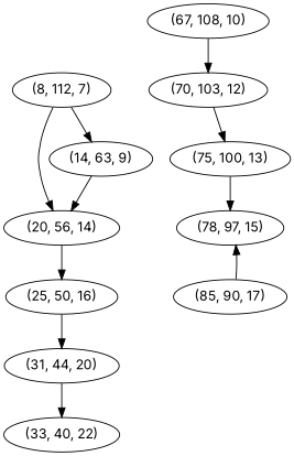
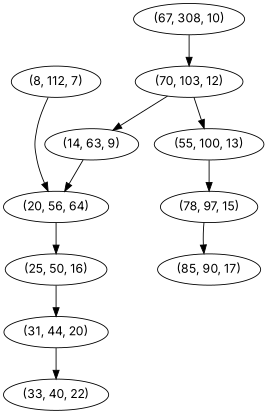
  digraph {
    fontname=Inter
    node [fontname=Inter]
    edge [fontname=Inter]
    "(8, 112, 7)"
    "(14, 63, 9)"
-   "(20, 56, 14)"
-   "(67, 108, 10)"
+   "(20, 56, 14)" [label="(20, 56, 64)"]
+   "(67, 108, 10)" [label="(67, 308, 10)"]
    "(70, 103, 12)"
    "(25, 50, 16)"
    "(31, 44, 20)"
    "(33, 40, 22)"
-   "(75, 100, 13)"
+   "(75, 100, 13)" [label="(55, 100, 13)"]
    "(78, 97, 15)"
    "(85, 90, 17)"
-   "(8, 112, 7)" -> "(14, 63, 9)"
+   "(70, 103, 12)" -> "(14, 63, 9)"
    "(8, 112, 7)" -> "(20, 56, 14)"
    "(14, 63, 9)" -> "(20, 56, 14)"
    "(20, 56, 14)" -> "(25, 50, 16)"
    "(67, 108, 10)" -> "(70, 103, 12)"
    "(70, 103, 12)" -> "(75, 100, 13)"
    "(25, 50, 16)" -> "(31, 44, 20)"
    "(31, 44, 20)" -> "(33, 40, 22)"
    "(75, 100, 13)" -> "(78, 97, 15)"
-   "(85, 90, 17)" -> "(78, 97, 15)"
+   "(78, 97, 15)" -> "(85, 90, 17)"
  }
